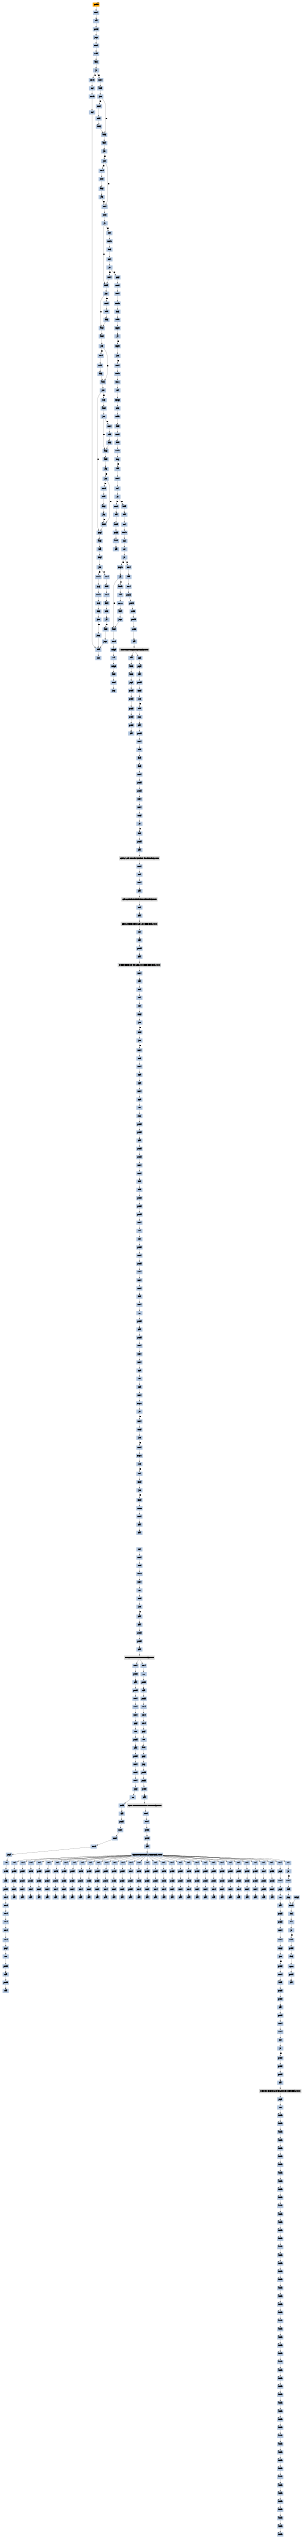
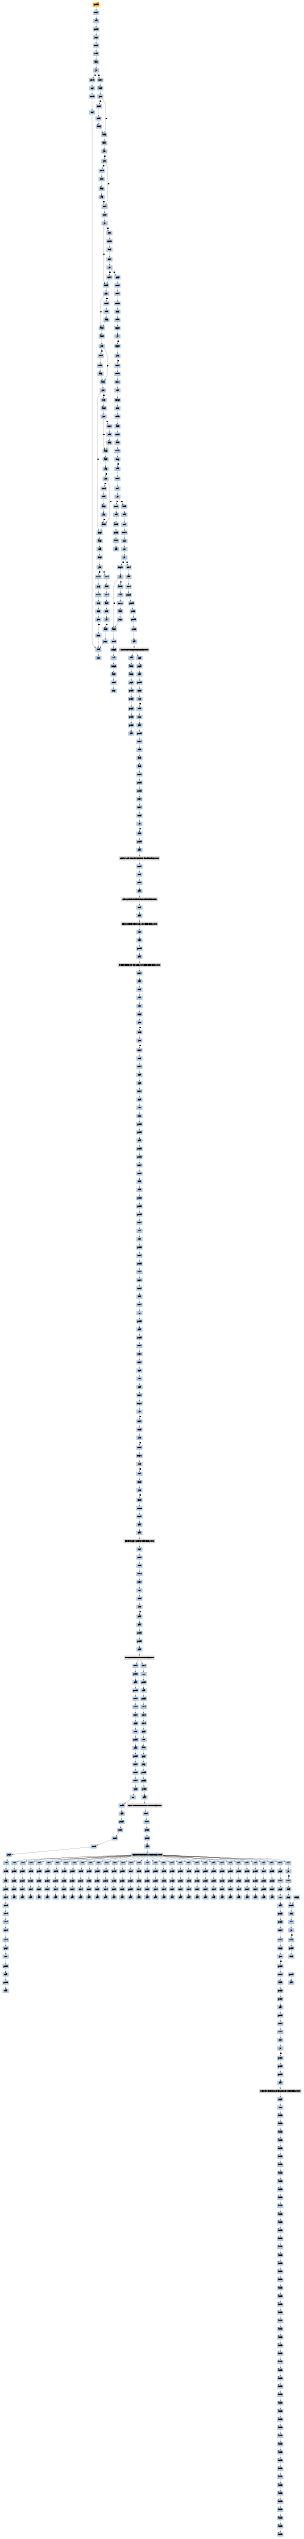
  strict digraph {
    node [color=lightsteelblue fillcolor=lightsteelblue shape=rectangle style=filled]
    edge [color="#000000"]
    n1 [color=lightgrey fillcolor=orange label=pusha]
    n2 [label=movl]
    n3 [label=leal]
    n4 [label=pushl]
    n5 [label=jmp]
    n6 [label=movl]
    n7 [label=subl]
    n8 [label=adcl]
    n9 [label=jb]
    n10 [label=movb]
    n11 [label=movl]
    n12 [label=incl]
    n13 [label=addl]
    n14 [label=movb]
    n15 [label=jne]
    n16 [label=incl]
    n17 [label=addl]
    n18 [label=jne]
    n19 [label=adcl]
    n20 [label=movl]
    n21 [label=addl]
    n22 [label=subl]
    n23 [label=jae]
    n24 [label=adcl]
    n25 [label=jne]
    n26 [label=xorl]
    n27 [label=movl]
    n28 [label=subl]
    n29 [label=subl]
    n30 [label=jb]
    n31 [label=adcl]
    n32 [label=shll]
    n33 [label=addl]
    n34 [label=movb]
    n35 [label=jne]
    n36 [label=incl]
    n37 [label=adcl]
    n38 [label=movl]
    n39 [label=xorl]
    n40 [label=je]
    n41 [label=movl]
    n42 [label=popl]
    n43 [label=movl]
    n44 [label=movl]
    n45 [label=addl]
    n46 [label=subl]
    n47 [label=jne]
    n48 [label=adcl]
    n49 [label=movl]
    n50 [label=adcl]
    n51 [label=subl]
    n52 [label=jne]
    n53 [label=adcl]
    n54 [label=cmpl]
    n55 [label=incl]
    n56 [label=adcl]
    n57 [label=addl]
    n58 [label=leal]
    n59 [label=jne]
    n60 [label=cmpl]
    n61 [label=jbe]
    n62 [label=movl]
    n63 [label=movb]
    n64 [label=addl]
    n65 [label=incl]
    n66 [label=movl]
    n67 [label=movb]
    n68 [label=addl]
    n69 [label=subl]
    n70 [label=ja]
    n71 [label=addl]
    n72 [label=jmp]
    n73 [label=movl]
    n74 [label=adcl]
    n75 [label=subl]
    n76 [label=addl]
    n77 [label=adcl]
    n78 [label=jae]
    n79 [label=jne]
    n80 [label=addl]
    n81 [label=movl]
    n82 [label=subl]
    n83 [label=adcl]
    n84 [label=incl]
    n85 [label=decl]
    n86 [label=jne]
    n87 [label=jmp]
    n88 [label=jae]
    n89 [label=jae]
    n90 [label=movb]
    n91 [label=incl]
    n92 [label=subb]
    n93 [label=cmpb]
    n94 [label=ja]
    n95 [label=cmpb]
    n96 [label=jne]
    n97 [label=movl]
    n98 [label=movb]
    n99 [label=shrw]
    n100 [label=roll]
    n101 [label=xchgb]
    n102 [label=subl]
    n103 [label=subb]
    n104 [label=addl]
    n105 [label=movl]
    n106 [label=addl]
    n107 [label=movb]
    n108 [label=loop]
    n109 [label=leal]
    n110 [label=movl]
    n111 [label=orl]
    n112 [label=je]
    n113 [label=movl]
    n114 [label=addl]
    n115 [label=leal]
    n116 [label=leal]
    n117 [label=addl]
    n118 [label=xorl]
    n119 [label=pushl]
    n120 [label=addl]
    n121 [label=call]
    n122 [label=xchgl]
    n123 [label=movb]
    n124 [label=incl]
    n125 [label=orb]
    n126 [label=je]
    n127 [label=movl]
    n128 [label=pushl]
    n129 [label=decl]
-   n130 [label=repnz]
    n131 [label=pushl]
    n132 [label=call]
    n133 [color=lightgrey label="GETPROCADDRESS-KERNEL32-DLL"]
    n134 [label=orl]
    n135 [label=xorl]
    n136 [label=xorl]
    n137 [label=xorl]
    n138 [label=xorl]
    n139 [label=xorl]
    n140 [label=xorl]
    n141 [label=xorl]
    n142 [label=xorl]
    n143 [label=xorl]
    n144 [label=xorl]
    n145 [label=xorl]
    n146 [label=xorl]
    n147 [label=xorl]
    n148 [label=xorl]
    n149 [label=xorl]
    n150 [label=xorl]
    n151 [label=xorl]
    n152 [label=xorl]
    n153 [label=xorl]
    n154 [label=xorl]
    n155 [label=xorl]
    n156 [label=xorl]
    n157 [label=xorl]
    n158 [label=xorl]
    n159 [label=xorl]
    n160 [label=xorl]
    n161 [label=xorl]
    n162 [label=xorl]
    n163 [label=xorl]
    n164 [label=xorl]
    n165 [label=xorl]
    n166 [label=xorl]
    n167 [label=xorl]
    n168 [label=je]
    n169 [label=pushl]
    n170 [label=pushl]
    n171 [label=pushl]
    n172 [label=pushl]
    n173 [label=pushl]
    n174 [label=pushl]
    n175 [label=pushl]
    n176 [label=pushl]
    n177 [label=pushl]
    n178 [label=pushl]
    n179 [label=pushl]
    n180 [label=pushl]
    n181 [label=pushl]
    n182 [label=pushl]
    n183 [label=movl]
    n184 [label=pushl]
    n185 [label=pushl]
    n186 [label=pushl]
    n187 [label=pushl]
    n188 [label=pushl]
    n189 [label=pushl]
    n190 [label=pushl]
    n191 [label=pushl]
    n192 [label=pushl]
    n193 [label=pushl]
    n194 [label=pushl]
    n195 [label=pushl]
    n196 [label=pushl]
    n197 [label=pushl]
    n198 [label=pushl]
    n199 [label=movl]
    n200 [label=pushl]
    n201 [label=popl]
    n202 [label=movl]
    n203 [label=pushl]
    n204 [label=pushl]
    n205 [label=pushl]
    n206 [label=pushl]
    n207 [label=pushl]
    n208 [label=pushl]
    n209 [label=pushl]
    n210 [label=pushl]
    n211 [label=pushl]
    n212 [label=pushl]
    n213 [label=pushl]
    n214 [label=pushl]
    n215 [label=pushl]
    n216 [label=pushl]
    n217 [label=pushl]
    n218 [label=pushl]
    n219 [label=pushl]
    n220 [label=pushl]
    n221 [label=pushl]
    n222 [label=pushl]
    n223 [label=pushl]
    n224 [label=pushl]
    n225 [label=pushl]
    n226 [label=pushl]
    n227 [label=pushl]
    n228 [label=pushl]
    n229 [label=pushl]
    n230 [label=pushl]
    n231 [label=pushl]
    n232 [label=pushl]
    n233 [label=pushl]
    n234 [label=pushl]
    n235 [label=movl]
    n236 [label=addl]
    n237 [label=jmp]
    n238 [label=movb]
    n239 [label=incl]
    n240 [label=orl]
    n241 [label=je]
    n242 [label=cmpb]
    n243 [label=movl]
    n244 [label=ja]
    n245 [label=leal]
    n246 [label=addl]
    n247 [label=andb]
    n248 [label=movl]
    n249 [label=movl]
    n250 [label=shll]
    n251 [label=xchgb]
    n252 [label=movw]
    n253 [label=roll]
    n254 [label=xchgb]
    n255 [label=addl]
    n256 [label=movl]
    n257 [label=jmp]
    n258 [label=addl]
    n259 [label=jmp]
    n260 [label=pushl]
    n261 [label=pushl]
    n262 [label=pushl]
    n263 [label=pushl]
    n264 [label=pushl]
    n265 [label=call]
    n266 [color=lightgrey fillcolor=lightgrey label="VIRTUALPROTECT-KERNEL32-DLL"]
    n267 [label=leal]
    n268 [label=popl]
    n269 [label=andb]
    n270 [label=popa]
    n271 [label=andb]
    n272 [label=leal]
    n273 [label=popl]
    n274 [label=pushl]
    n275 [label=pushl]
    n276 [label=pushl]
    n277 [label=pushl]
    n278 [label=pushl]
    n279 [label=call]
    n280 [label=pushl]
    n281 [label=cmpl]
    n282 [label=jne]
    n283 [label=subl]
    n284 [label=jmp]
    n285 [label=call]
    n286 [label=pushl]
    n287 [label=movl]
    n288 [label=subl]
    n289 [label=andl]
    n290 [label=andl]
    n291 [label=movl]
    n292 [label=pushl]
    n293 [label=pushl]
    n294 [label=movl]
    n295 [label=movl]
    n296 [label=cmpl]
    n297 [label=je]
    n298 [label=leal]
    n299 [label=pushl]
    n300 [label=call]
    n301 [color=lightgrey fillcolor=lightgrey label="GETSYSTEMTIMEASFILETIME-KERNEL32-DLL"]
    n302 [label=movl]
    n303 [label=xorl]
    n304 [label=movl]
    n305 [label=call]
    n306 [color=lightgrey fillcolor=lightgrey label="GETCURRENTTHREADID-KERNEL52-DLL"]
    n307 [label=xorl]
    n308 [label=call]
    n309 [color=lightgrey fillcolor=lightgrey label="GETCURRENTPROCESSID-KERNEL32-DLL"]
    n310 [label=xorl]
    n311 [label=leal]
    n312 [label=pushl]
    n313 [label=call]
    n314 [fillcolor=lightgrey label="QUERYPERFORMANCECOUNTER-KERNEL32-DLL"]
    n315 [label=movl]
    n316 [label=leal]
    n317 [label=xorl]
    n318 [label=xorl]
    n319 [label=xorl]
    n320 [label=cmpl]
    n321 [label=jne]
    n322 [label=testl]
    n323 [label=jne]
    n324 [label=movl]
    n325 [label=notl]
    n326 [label=movl]
    n327 [label=popl]
    n328 [label=popl]
    n329 [label=movl]
    n330 [label=popl]
    n331 [label=ret]
    n332 [label=jmp]
    n333 [label=pushl]
    n334 [label=pushl]
    n335 [label=call]
    n336 [label=pushl]
    n337 [label=pushl]
    n338 [label=movl]
    n339 [label=movl]
    n340 [label=leal]
    n341 [label=subl]
    n342 [label=pushl]
    n343 [label=pushl]
    n344 [label=pushl]
    n345 [label=movl]
    n346 [label=xorl]
    n347 [label=xorl]
    n348 [label=pushl]
    n349 [label=movl]
    n350 [label=pushl]
    n351 [label=movl]
    n352 [label=movl]
    n353 [label=movl]
    n354 [label=leal]
    n355 [label=movl]
    n356 [label=ret]
    n357 [label=pushl]
    n358 [label=call]
    n359 [label=pushl]
    n360 [label=movl]
    n361 [label=movl]
    n362 [label=movl]
    n363 [label=popl]
    n364 [label=ret]
    n365 [label=popl]
    n366 [label=movl]
    n367 [label=cmpw]
    n368 [label=je]
    n369 [label=movl]
    n370 [label=cmpl]
    n371 [label=jne]
    n372 [label=movl]
    n373 [label=cmpw]
    n374 [label=jne]
    n375 [label=xorl]
    n376 [label=cmpl]
    n377 [label=jbe]
    n378 [label=cmpl]
    n379 [label=setne]
    n380 [label=movl]
    n381 [label=call]
    n382 [label=call]
+   n383 [color=lightgrey fillcolor=lightgrey label="GETPROCESSHEAP-KERNEL32-DLL"]
    n384 [label=xorl]
    n385 [label=movl]
    n386 [label=testl]
    n387 [label=setne]
    n388 [label=movl]
    n389 [label=ret]
    n390 [label=testl]
    n391 [label=jne]
    n392 [label=call]
    n393 [label=call]
    n394 [label=pushl]
    n395 [label=pushl]
    n396 [label=call]
    n397 [color=lightgrey fillcolor=lightgrey label="ENCODEPOINTER-KERNEL32-DLL"]
    n398 [label=movl]
    n399 [label=movl]
    n400 [label=pushl]
    n401 [label=ret]
    n402 [label=call]
    n403 [label=pushl]
    n404 [label=pushl]
    n405 [label=movl]
    n406 [label=movl]
    n407 [label=movl]
    n408 [label=popl]
    n409 [label=ret]
    n410 [label=pushl]
    n411 [label=call]
    n412 [label=pushl]
    n413 [label=movl]
    n414 [label=movl]
    n415 [label=movl]
    n416 [label=popl]
    n417 [label=ret]
    n418 [label=pushl]
    n419 [label=call]
    n420 [label=pushl]
    n421 [label=movl]
    n422 [label=movl]
    n423 [label=movl]
    n424 [label=popl]
    n425 [label=ret]
    n426 [label=pushl]
    n427 [label=call]
    n428 [label=pushl]
    n429 [label=movl]
    n430 [label=movl]
    n431 [label=movl]
    n432 [label=movl]
    n433 [label=movl]
    n434 [label=movl]
    n435 [label=popl]
    n436 [label=ret]
    n437 [label=pushl]
    n438 [label=call]
    n439 [label=pushl]
    n440 [label=call]
    n441 [label=call]
    n442 [label=pushl]
    n443 [label=movl]
    n444 [label=movl]
    n445 [label=movl]
    n446 [label=popl]
    n447 [label=ret]
    n448 [label=addl]
    n449 [label=popl]
    n450 [label=jmp]
    n451 [label=pushl]
    n452 [label=pushl]
    n453 [label=pushl]
    n454 [label=call]
    n455 [color=lightgrey fillcolor=lightgrey label="GETMODULEHANDLEW-KERNEL32-DLL"]
    n456 [label=movl]
    n457 [label=movl]
    n458 [label=pushl]
    n459 [label=pushl]
    n460 [label=call]
    n461 [label=movl]
    n462 [label=call]
    n463 [label=movl]
    n464 [label=call]
    n465 [label=movl]
    n466 [label=call]
    n467 [label=movl]
    n468 [label=call]
    n469 [label=movl]
    n470 [label=call]
    n471 [label=movl]
    n472 [label=call]
    n473 [label=movl]
    n474 [label=call]
    n475 [label=movl]
    n476 [label=call]
    n477 [label=movl]
    n478 [label=call]
    n479 [label=movl]
    n480 [label=call]
    n481 [label=movl]
    n482 [label=call]
    n483 [label=movl]
    n484 [label=call]
    n485 [label=movl]
    n486 [label=call]
    n487 [label=movl]
    n488 [label=call]
    n489 [label=pushl]
    n490 [label=call]
    n491 [label=movl]
    n492 [label=call]
    n493 [label=movl]
    n494 [label=call]
    n495 [label=movl]
    n496 [label=call]
    n497 [label=movl]
    n498 [label=call]
    n499 [label=movl]
    n500 [label=call]
    n501 [label=movl]
    n502 [label=call]
    n503 [label=movl]
    n504 [label=call]
    n505 [label=movl]
    n506 [label=call]
    n507 [label=movl]
    n508 [label=call]
    n509 [label=movl]
    n510 [label=call]
    n511 [label=movl]
    n512 [label=call]
    n513 [label=movl]
    n514 [label=call]
    n515 [label=movl]
    n516 [label=call]
    n517 [label=movl]
    n518 [label=call]
    n519 [label=movl]
    n520 [label=call]
    n521 [label=pushl]
    n522 [label=call]
    n523 [label=movl]
    n524 [label=call]
    n525 [label=popl]
    n526 [label=ret]
    n527 [label=call]
    n528 [label=pushl]
    n529 [label=pushl]
    n530 [label=movl]
    n531 [label=movl]
    n532 [label=cmpl]
    n533 [label=jne]
    n534 [label=pushl]
    n535 [label=movl]
    n536 [label=addl]
    n537 [label=pushl]
    n538 [label=pushl]
    n539 [label=call]
    n540 [label=pushl]
    n541 [label=movl]
    n542 [label=movl]
    n543 [label=xorl]
    n544 [label=je]
    n545 [label=pushl]
    n546 [label=pushl]
    n547 [label=pushl]
    n548 [label=call]
    n549 [color=lightgrey fillcolor=lightgrey label="INITIALIZECRITICALSECTIONEX-KERNEL32-DLL"]
    n550 [label=popl]
    n551 [label=ret]
    n552 [label=addb]
    n553 [label=addb]
    n554 [label=addb]
    n555 [label=addb]
    n556 [label=addb]
    n557 [label=addb]
    n558 [label=addb]
    n559 [label=addb]
    n560 [label=addb]
    n561 [label=addb]
    n562 [label=addb]
    n563 [label=addb]
    n564 [label=addb]
    n565 [label=addb]
    n566 [label=addb]
    n567 [label=addb]
    n568 [label=addb]
    n569 [label=addb]
    n570 [label=addb]
    n571 [label=addb]
    n572 [label=addb]
    n573 [label=addb]
    n574 [label=addb]
    n575 [label=addb]
    n576 [label=addb]
    n577 [label=addb]
    n578 [label=addb]
    n579 [label=addb]
    n580 [label=addb]
    n581 [label=addb]
    n582 [label=addb]
    n583 [label=addb]
    n584 [label=addb]
    n585 [label=addb]
    n586 [label=addb]
    n587 [label=addb]
    n588 [label=addb]
    n589 [label=addb]
    n590 [label=addb]
    n591 [label=addb]
    n592 [label=addb]
    n593 [label=addb]
    n594 [label=addb]
    n595 [label=addb]
    n596 [label=addb]
    n597 [label=addb]
    n598 [label=addb]
    n599 [label=addb]
    n600 [label=addb]
    n601 [label=addb]
    n602 [label=addb]
    n603 [label=addb]
    n1 -> n2
    n2 -> n3
    n3 -> n4
    n4 -> n5
    n5 -> n6
    n6 -> n7
    n7 -> n8
    n8 -> n9
    n9 -> n10 [label=T]
    n9 -> n11 [label=F]
    n10 -> n12
    n11 -> n13
    n12 -> n14
    n13 -> n15
    n14 -> n16
    n15 -> n19 [label=T]
    n15 -> n20 [label=F]
    n16 -> n17
    n17 -> n18
    n19 -> n21
    n20 -> n22
    n21 -> n23
    n22 -> n24
    n23 -> n25 [label=F]
    n24 -> n19
    n25 -> n26 [label=T]
    n25 -> n27 [label=F]
    n26 -> n28
    n27 -> n29
    n28 -> n30
    n29 -> n31
    n30 -> n32 [label=F]
    n30 -> n33 [label=T]
    n31 -> n89
    n32 -> n34
    n33 -> n35
    n34 -> n36
    n35 -> n37 [label=T]
    n35 -> n38 [label=F]
    n36 -> n39
    n37 -> n45
    n38 -> n46
    n39 -> n40
    n40 -> n41 [label=F]
    n40 -> n42 [label=T]
    n41 -> n33
    n42 -> n43
    n43 -> n44
    n44 -> n90
    n45 -> n47
    n46 -> n48
    n47 -> n49 [label=F]
    n47 -> n50 [label=T]
    n48 -> n37
    n49 -> n51
    n50 -> n52
    n51 -> n53
    n52 -> n54 [label=T]
    n52 -> n55 [label=F]
    n53 -> n50
    n54 -> n56
    n55 -> n57
    n56 -> n58
    n57 -> n59
    n58 -> n60
    n59 -> n73 [label=F]
    n59 -> n74 [label=T]
    n60 -> n61
    n61 -> n62 [label=T]
    n61 -> n63 [label=F]
    n62 -> n64
    n63 -> n65
    n64 -> n66
    n65 -> n67
    n66 -> n68
    n67 -> n84
    n68 -> n69
    n69 -> n70
    n70 -> n71 [label=F]
    n71 -> n72
    n72 -> n17
    n73 -> n75
    n74 -> n76
    n75 -> n77
    n76 -> n78
    n77 -> n74
    n78 -> n79 [label=F]
    n79 -> n80 [label=T]
    n79 -> n81 [label=F]
    n80 -> n54
    n81 -> n82
    n82 -> n83
    n83 -> n88
    n84 -> n85
    n85 -> n86
    n86 -> n87 [label=F]
    n87 -> n17
    n88 -> n80 [label=F]
    n89 -> n26 [label=F]
    n90 -> n91
    n91 -> n92
    n92 -> n93
    n93 -> n94
    n94 -> n95 [label=F]
    n95 -> n96
    n96 -> n97 [label=F]
    n97 -> n98
    n98 -> n99
    n99 -> n100
    n100 -> n101
    n101 -> n102
    n102 -> n103
    n103 -> n104
    n104 -> n105
    n105 -> n106
    n106 -> n107
    n107 -> n108
    n108 -> n109 [label=F]
    n109 -> n110
    n110 -> n111
    n111 -> n112
    n112 -> n113 [label=F]
    n112 -> n114 [label=T]
    n113 -> n115
    n114 -> n116
    n115 -> n117
    n116 -> n118
    n117 -> n119
    n118 -> n238
    n119 -> n120
    n120 -> n121
    n122 -> n123
    n123 -> n124
    n124 -> n125
    n125 -> n126
    n126 -> n127 [label=F]
    n127 -> n128
    n128 -> n129
-   n129 -> n130
-   n130 -> n131
    n131 -> n132
    n133 -> n134
    n133 -> n135
    n133 -> n136
    n133 -> n137
    n133 -> n138
    n133 -> n139
    n133 -> n140
    n133 -> n141
    n133 -> n142
    n133 -> n143
    n133 -> n144
    n133 -> n145
    n133 -> n146
    n133 -> n147
    n133 -> n148
    n133 -> n149
    n133 -> n150
    n133 -> n151
    n133 -> n152
    n133 -> n153
    n133 -> n154
    n133 -> n155
    n133 -> n156
    n133 -> n157
    n133 -> n158
    n133 -> n159
    n133 -> n160
    n133 -> n161
    n133 -> n162
    n133 -> n163
    n133 -> n164
    n133 -> n165
    n133 -> n166
    n133 -> n167
    n134 -> n168
    n135 -> n169
    n136 -> n170
    n137 -> n171
    n138 -> n172
    n139 -> n173
    n140 -> n174
    n141 -> n175
    n142 -> n176
    n143 -> n177
    n144 -> n178
    n145 -> n179
    n146 -> n180
    n147 -> n181
    n148 -> n182
    n149 -> n183
    n150 -> n184
    n151 -> n185
    n152 -> n186
    n153 -> n187
    n154 -> n188
    n155 -> n189
    n156 -> n190
    n157 -> n191
    n158 -> n192
    n159 -> n193
    n160 -> n194
    n161 -> n195
    n162 -> n196
    n163 -> n197
    n164 -> n198
    n165 -> n199
    n166 -> n200
    n167 -> n201
    n168 -> n202 [label=F]
    n169 -> n203
    n170 -> n204
    n171 -> n205
    n172 -> n206
    n173 -> n207
    n174 -> n208
    n175 -> n209
    n176 -> n210
    n177 -> n211
    n178 -> n212
    n179 -> n213
    n180 -> n214
    n181 -> n215
    n182 -> n216
    n183 -> n217
    n184 -> n218
    n185 -> n219
    n186 -> n220
    n187 -> n221
    n188 -> n222
    n189 -> n223
    n190 -> n224
    n191 -> n225
    n192 -> n226
    n193 -> n227
    n194 -> n228
    n195 -> n229
    n196 -> n230
    n197 -> n231
    n198 -> n232
    n199 -> n233
    n200 -> n234
    n201 -> n235
    n202 -> n236
    n203 -> n461
    n204 -> n463
    n205 -> n465
    n206 -> n467
    n207 -> n469
    n208 -> n471
    n209 -> n473
    n210 -> n475
    n211 -> n477
    n212 -> n479
    n213 -> n481
    n214 -> n483
    n215 -> n485
    n216 -> n487
    n217 -> n489
    n218 -> n491
    n219 -> n493
    n220 -> n495
    n221 -> n497
    n222 -> n499
    n223 -> n501
    n224 -> n503
    n225 -> n505
    n226 -> n507
    n227 -> n509
    n228 -> n511
    n229 -> n513
    n230 -> n515
    n231 -> n517
    n232 -> n519
    n233 -> n521
    n234 -> n523
    n235 -> n525
    n236 -> n237
    n237 -> n123
    n238 -> n239
    n239 -> n240
    n240 -> n241
    n241 -> n242 [label=F]
    n241 -> n243 [label=T]
    n242 -> n244
    n243 -> n245
    n244 -> n246 [label=F]
    n244 -> n247 [label=T]
    n245 -> n248
    n246 -> n249
    n247 -> n250
    n248 -> n260
    n249 -> n251
    n250 -> n252
    n251 -> n253
    n252 -> n258
    n253 -> n254
    n254 -> n255
    n255 -> n256
    n256 -> n257
    n258 -> n259
    n259 -> n246
    n260 -> n261
    n261 -> n262
    n262 -> n263
    n263 -> n264
    n264 -> n265
    n265 -> n266
    n266 -> n267
    n266 -> n268
    n267 -> n269
    n268 -> n270
    n269 -> n271
    n270 -> n272
    n271 -> n273
    n272 -> n280
    n273 -> n274
    n274 -> n275
    n275 -> n276
    n276 -> n277
    n277 -> n278
    n278 -> n279
    n280 -> n281
    n281 -> n282
    n282 -> n283 [label=F]
    n283 -> n284
    n284 -> n285
    n285 -> n286
    n286 -> n287
    n287 -> n288
    n288 -> n289
    n289 -> n290
    n290 -> n291
    n291 -> n292
    n292 -> n293
    n293 -> n294
    n294 -> n295
    n295 -> n296
    n296 -> n297
    n297 -> n298 [label=T]
    n298 -> n299
    n299 -> n300
    n300 -> n301
    n301 -> n302
    n302 -> n303
    n303 -> n304
    n304 -> n305
    n305 -> n306
    n306 -> n307
    n307 -> n308
    n308 -> n309
    n309 -> n310
    n310 -> n311
    n311 -> n312
    n312 -> n313
    n313 -> n314
    n314 -> n315
    n315 -> n316
    n316 -> n317
    n317 -> n318
    n318 -> n319
    n319 -> n320
    n320 -> n321
    n321 -> n322 [label=T]
    n322 -> n323
    n323 -> n324 [label=T]
    n324 -> n325
    n325 -> n326
    n326 -> n327
    n327 -> n328
    n328 -> n329
    n329 -> n330
    n330 -> n331
    n331 -> n332
    n332 -> n333
    n333 -> n334
    n334 -> n335
    n335 -> n336
    n336 -> n337
    n337 -> n338
    n338 -> n339
    n339 -> n340
    n340 -> n341
    n341 -> n342
    n342 -> n343
    n343 -> n344
    n344 -> n345
    n345 -> n346
    n346 -> n347
    n347 -> n348
    n348 -> n349
    n349 -> n350
    n350 -> n351
    n351 -> n352
    n352 -> n353
    n353 -> n354
    n354 -> n355
    n355 -> n356
    n356 -> n357
    n357 -> n358
    n358 -> n359
    n359 -> n360
    n360 -> n361
    n361 -> n362
    n362 -> n363
    n363 -> n364
    n364 -> n365
    n365 -> n366
    n366 -> n367
    n367 -> n368
    n368 -> n369 [label=T]
    n369 -> n370
    n370 -> n371
    n371 -> n372 [label=F]
    n372 -> n373
    n373 -> n374
    n374 -> n375 [label=F]
    n375 -> n376
    n376 -> n377
    n377 -> n378 [label=F]
    n378 -> n379
    n379 -> n380
    n380 -> n381
    n381 -> n382
+   n382 -> n383
+   n383 -> n384
    n384 -> n385
    n385 -> n386
    n386 -> n387
    n387 -> n388
    n388 -> n389
    n389 -> n390
    n390 -> n391
    n391 -> n392 [label=T]
    n392 -> n393
    n393 -> n394
    n394 -> n395
    n395 -> n396
    n396 -> n397
    n397 -> n398
    n397 -> n399
    n398 -> n400
    n399 -> n401
    n400 -> n402
    n401 -> n403
    n402 -> n404
    n403 -> n441
    n404 -> n405
    n405 -> n406
    n406 -> n407
    n407 -> n408
    n408 -> n409
    n409 -> n410
    n410 -> n411
    n411 -> n412
    n412 -> n413
    n413 -> n414
    n414 -> n415
    n415 -> n416
    n416 -> n417
    n417 -> n418
    n418 -> n419
    n419 -> n420
    n420 -> n421
    n421 -> n422
    n422 -> n423
    n423 -> n424
    n424 -> n425
    n425 -> n426
    n426 -> n427
    n427 -> n428
    n428 -> n429
    n429 -> n430
    n430 -> n431
    n431 -> n432
    n432 -> n433
    n433 -> n434
    n434 -> n435
    n435 -> n436
    n436 -> n437
    n437 -> n438
    n438 -> n439
    n439 -> n440
    n441 -> n442
    n442 -> n443
    n443 -> n444
    n444 -> n445
    n445 -> n446
    n446 -> n447
    n447 -> n448
    n448 -> n449
    n449 -> n450
    n450 -> n451
    n451 -> n452
    n452 -> n453
    n453 -> n454
    n454 -> n455
    n455 -> n456
    n456 -> n457
    n457 -> n458
    n458 -> n459
    n459 -> n460
    n460 -> n133
    n461 -> n462
    n463 -> n464
    n465 -> n466
    n467 -> n468
    n469 -> n470
    n471 -> n472
    n473 -> n474
    n475 -> n476
    n477 -> n478
    n479 -> n480
    n481 -> n482
    n483 -> n484
    n485 -> n486
    n487 -> n488
    n489 -> n490
    n491 -> n492
    n493 -> n494
    n495 -> n496
    n497 -> n498
    n499 -> n500
    n501 -> n502
    n503 -> n504
    n505 -> n506
    n507 -> n508
    n509 -> n510
    n511 -> n512
    n513 -> n514
    n515 -> n516
    n517 -> n518
    n519 -> n520
    n521 -> n522
    n523 -> n524
    n525 -> n526
    n526 -> n527
    n527 -> n528
    n528 -> n529
    n529 -> n530
    n530 -> n531
    n531 -> n532
    n532 -> n533
    n533 -> n534 [label=F]
    n534 -> n535
    n535 -> n536
    n536 -> n537
    n537 -> n538
    n538 -> n539
    n539 -> n540
    n540 -> n541
    n541 -> n542
    n542 -> n543
    n543 -> n544
    n544 -> n545 [label=F]
    n545 -> n546
    n546 -> n547
    n547 -> n548
    n548 -> n549
    n549 -> n550
    n550 -> n551
    n551 -> n552
    n552 -> n553
    n553 -> n554
    n554 -> n555
    n555 -> n556
    n556 -> n557
    n557 -> n558
    n558 -> n559
    n559 -> n560
    n560 -> n561
    n561 -> n562
    n562 -> n563
    n563 -> n564
    n564 -> n565
    n565 -> n566
    n566 -> n567
    n567 -> n568
    n568 -> n569
    n569 -> n570
    n570 -> n571
    n571 -> n572
    n572 -> n573
    n573 -> n574
    n574 -> n575
    n575 -> n576
    n576 -> n577
    n577 -> n578
    n578 -> n579
    n579 -> n580
    n580 -> n581
    n581 -> n582
    n582 -> n583
    n583 -> n584
    n584 -> n585
    n585 -> n586
    n586 -> n587
    n587 -> n588
    n588 -> n589
    n589 -> n590
    n590 -> n591
    n591 -> n592
    n592 -> n593
    n593 -> n594
    n594 -> n595
    n595 -> n596
    n596 -> n597
    n597 -> n598
    n598 -> n599
    n599 -> n600
    n600 -> n601
    n601 -> n602
    n602 -> n603
  }
